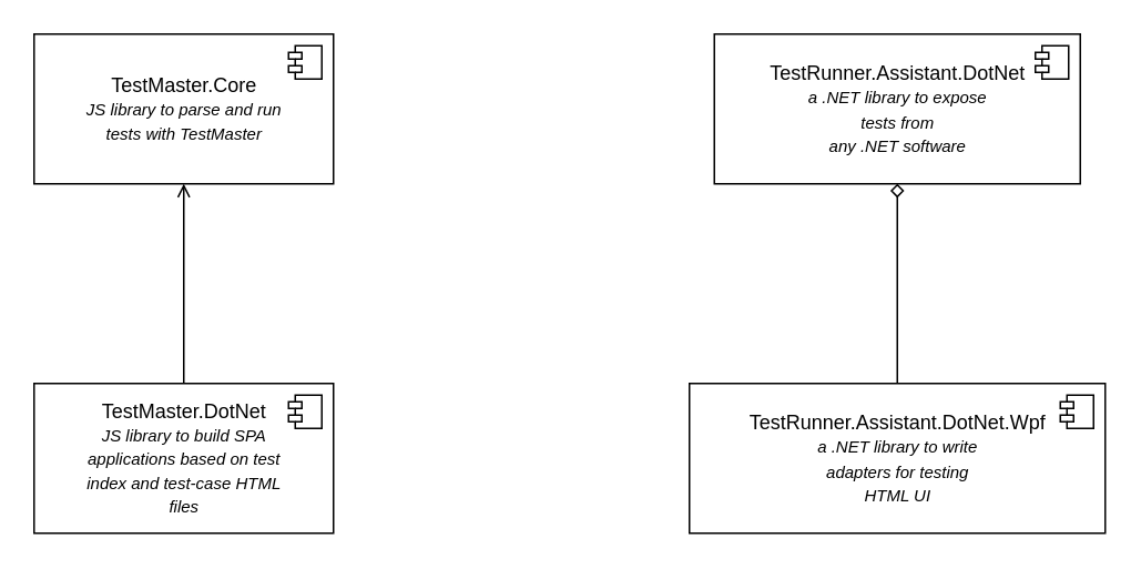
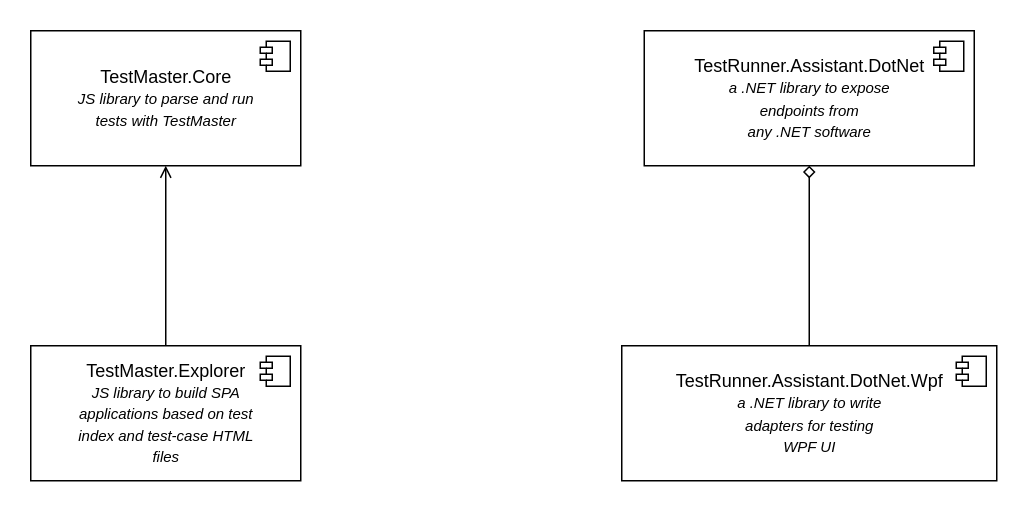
  <mxCell id="0" />
  <mxCell id="1" parent="0" />
  <mxCell id="2" value="TestMaster.Core&lt;br&gt;&lt;font style=&quot;font-size: 10px;&quot;&gt;&lt;i&gt;JS library to parse and run&lt;br&gt;tests with TestMaster&lt;/i&gt;&lt;/font&gt;" style="html=1;dropTarget=0;" vertex="1" parent="1"><mxGeometry x="20" y="20" width="180" height="90" as="geometry" /></mxCell>
  <mxCell id="3" value="" style="shape=module;jettyWidth=8;jettyHeight=4;" vertex="1" parent="2"><mxGeometry x="1" width="20" height="20" relative="1" as="geometry"><mxPoint x="-27" y="7" as="offset" /></mxGeometry></mxCell>
  <mxCell id="4" style="edgeStyle=orthogonalEdgeStyle;rounded=0;orthogonalLoop=1;jettySize=auto;html=1;entryX=0.5;entryY=1;entryDx=0;entryDy=0;fontSize=10;endArrow=open;endFill=0;" edge="1" parent="1" source="5" target="2"><mxGeometry relative="1" as="geometry" /></mxCell>
- <mxCell id="5" value="TestMaster.DotNet&lt;br&gt;&lt;font style=&quot;font-size: 10px;&quot;&gt;&lt;i&gt;JS library to build SPA&lt;br&gt;applications based on test&lt;br&gt;index and test-case HTML&lt;br&gt;files&lt;/i&gt;&lt;/font&gt;" style="html=1;dropTarget=0;" vertex="1" parent="1"><mxGeometry x="20" y="230" width="180" height="90" as="geometry" /></mxCell>
+ <mxCell id="5" value="TestMaster.Explorer&lt;br&gt;&lt;font style=&quot;font-size: 10px;&quot;&gt;&lt;i&gt;JS library to build SPA&lt;br&gt;applications based on test&lt;br&gt;index and test-case HTML&lt;br&gt;files&lt;/i&gt;&lt;/font&gt;" style="html=1;dropTarget=0;" vertex="1" parent="1"><mxGeometry x="20" y="230" width="180" height="90" as="geometry" /></mxCell>
  <mxCell id="6" value="" style="shape=module;jettyWidth=8;jettyHeight=4;" vertex="1" parent="5"><mxGeometry x="1" width="20" height="20" relative="1" as="geometry"><mxPoint x="-27" y="7" as="offset" /></mxGeometry></mxCell>
- <mxCell id="7" value="TestRunner.Assistant.DotNet&lt;br&gt;&lt;i style=&quot;font-size: 10px;&quot;&gt;a .NET library to expose&lt;br&gt;tests from&lt;br&gt;any .NET software&lt;/i&gt;" style="html=1;dropTarget=0;" vertex="1" parent="1"><mxGeometry x="429" y="20" width="220" height="90" as="geometry" /></mxCell>
+ <mxCell id="7" value="TestRunner.Assistant.DotNet&lt;br&gt;&lt;i style=&quot;font-size: 10px;&quot;&gt;a .NET library to expose&lt;br&gt;endpoints from&lt;br&gt;any .NET software&lt;/i&gt;" style="html=1;dropTarget=0;" vertex="1" parent="1"><mxGeometry x="429" y="20" width="220" height="90" as="geometry" /></mxCell>
  <mxCell id="8" value="" style="shape=module;jettyWidth=8;jettyHeight=4;" vertex="1" parent="7"><mxGeometry x="1" width="20" height="20" relative="1" as="geometry"><mxPoint x="-27" y="7" as="offset" /></mxGeometry></mxCell>
  <mxCell id="9" style="edgeStyle=orthogonalEdgeStyle;rounded=0;orthogonalLoop=1;jettySize=auto;html=1;entryX=0.5;entryY=1;entryDx=0;entryDy=0;fontSize=10;endArrow=diamond;endFill=0;" edge="1" parent="1" source="10" target="7"><mxGeometry relative="1" as="geometry" /></mxCell>
- <mxCell id="10" value="TestRunner.Assistant.DotNet.Wpf&lt;br&gt;&lt;i style=&quot;font-size: 10px;&quot;&gt;a .NET library to write&lt;br&gt;adapters for testing&lt;br&gt;HTML UI&lt;/i&gt;" style="html=1;dropTarget=0;" vertex="1" parent="1"><mxGeometry x="414" y="230" width="250" height="90" as="geometry" /></mxCell>
+ <mxCell id="10" value="TestRunner.Assistant.DotNet.Wpf&lt;br&gt;&lt;i style=&quot;font-size: 10px;&quot;&gt;a .NET library to write&lt;br&gt;adapters for testing&lt;br&gt;WPF UI&lt;/i&gt;" style="html=1;dropTarget=0;" vertex="1" parent="1"><mxGeometry x="414" y="230" width="250" height="90" as="geometry" /></mxCell>
  <mxCell id="11" value="" style="shape=module;jettyWidth=8;jettyHeight=4;" vertex="1" parent="10"><mxGeometry x="1" width="20" height="20" relative="1" as="geometry"><mxPoint x="-27" y="7" as="offset" /></mxGeometry></mxCell>
